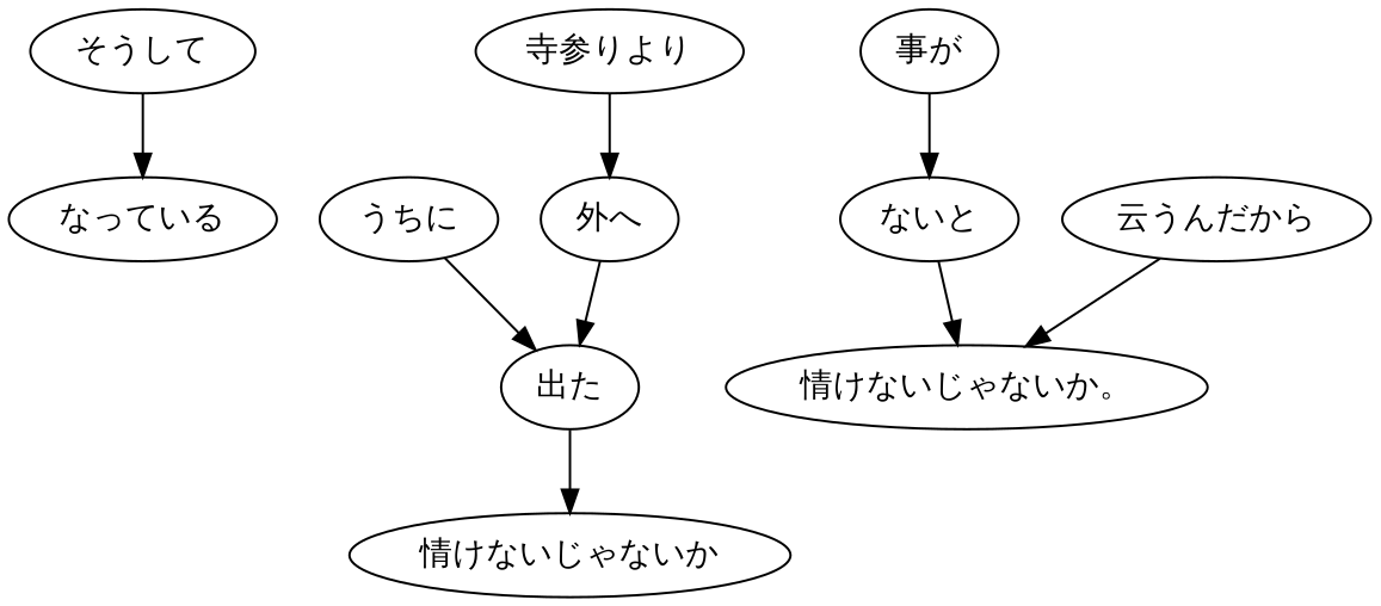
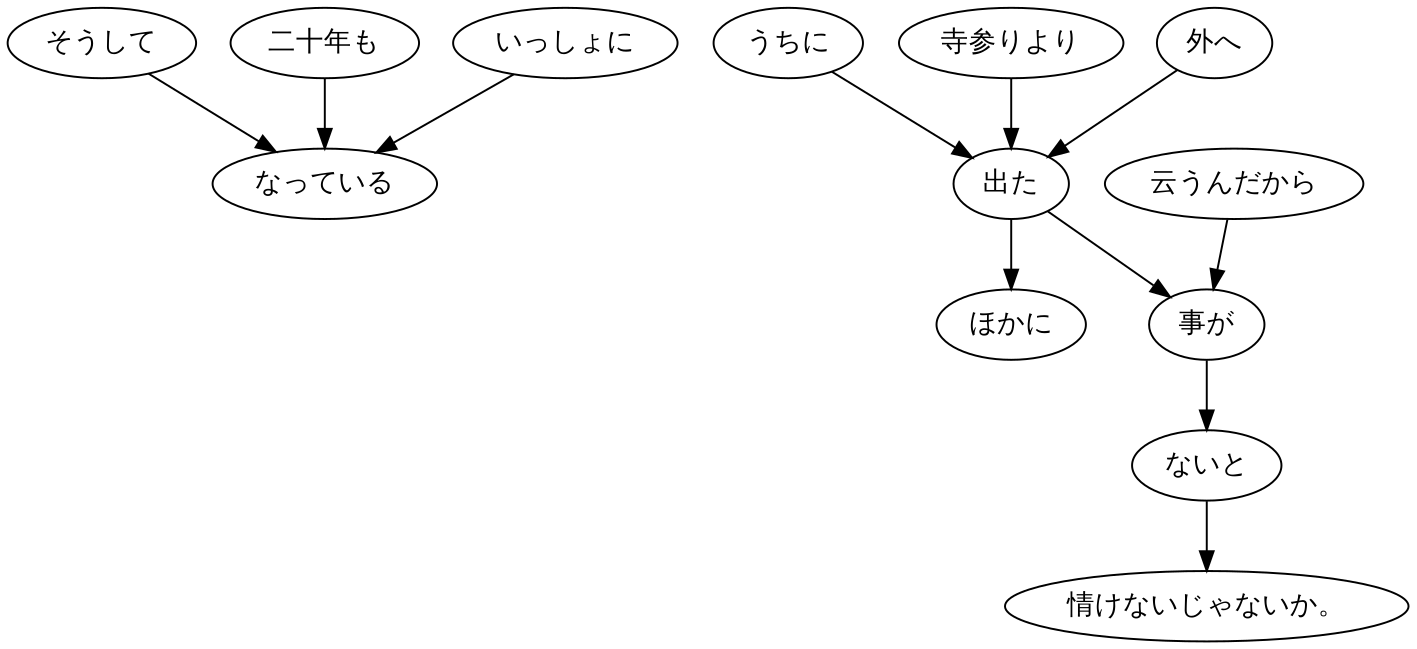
  digraph {
    n1 [label="そうして"]
    n2 [label="なっている"]
+   n3 [label="二十年も"]
+   n4 [label="いっしょに"]
    n5 [label="うちに"]
    n6 [label="出た"]
-   n7 [label="情けないじゃないか"]
+   n7 [label="ほかに"]
    n8 [label="事が"]
    n9 [label="寺参りより"]
    n10 [label="外へ"]
    n11 [label="ないと"]
    n12 [label="情けないじゃないか。"]
    n13 [label="云うんだから"]
    n1 -> n2
+   n3 -> n2
+   n4 -> n2
    n5 -> n6
    n6 -> n7
+   n6 -> n8
    n8 -> n11
-   n9 -> n10
+   n9 -> n6
    n10 -> n6
    n11 -> n12
-   n13 -> n12
+   n13 -> n8
  }
